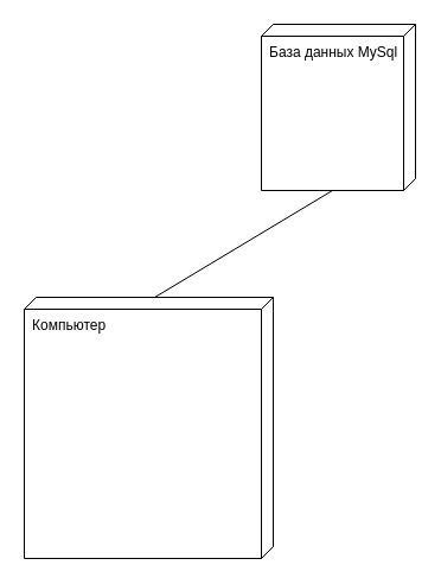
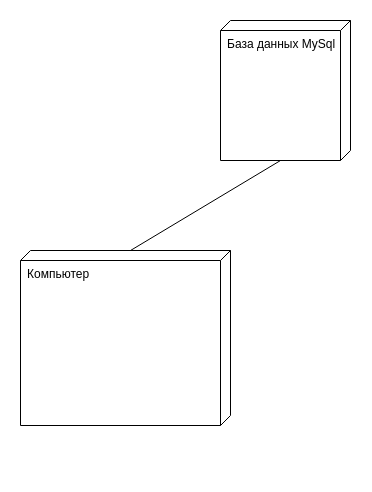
  <mxCell id="0" />
  <mxCell id="1" parent="0" />
- <mxCell id="2" value="Компьютер&amp;nbsp;" style="verticalAlign=top;align=left;shape=cube;size=10;direction=south;fontStyle=0;html=1;boundedLbl=1;spacingLeft=5;whiteSpace=wrap;" vertex="1" parent="1"><mxGeometry x="20" y="250" width="210" height="220" as="geometry" /></mxCell>
+ <mxCell id="2" value="Компьютер&amp;nbsp;" style="verticalAlign=top;align=left;shape=cube;size=10;direction=south;fontStyle=0;html=1;boundedLbl=1;spacingLeft=5;whiteSpace=wrap;" vertex="1" parent="1"><mxGeometry x="20" y="250" width="210" height="175" as="geometry" /></mxCell>
  <mxCell id="3" value="База данных MySql" style="verticalAlign=top;align=left;shape=cube;size=10;direction=south;fontStyle=0;html=1;boundedLbl=1;spacingLeft=5;whiteSpace=wrap;" vertex="1" parent="1"><mxGeometry x="220" y="20" width="130" height="140" as="geometry" /></mxCell>
  <mxCell id="4" value="" style="endArrow=none;html=1;rounded=0;entryX=0;entryY=0;entryDx=140;entryDy=70;entryPerimeter=0;exitX=0;exitY=0;exitDx=0;exitDy=100;exitPerimeter=0;" edge="1" parent="1" source="2" target="3"><mxGeometry width="50" height="50" relative="1" as="geometry"><mxPoint x="290" y="390" as="sourcePoint" /><mxPoint x="340" y="340" as="targetPoint" /></mxGeometry></mxCell>
